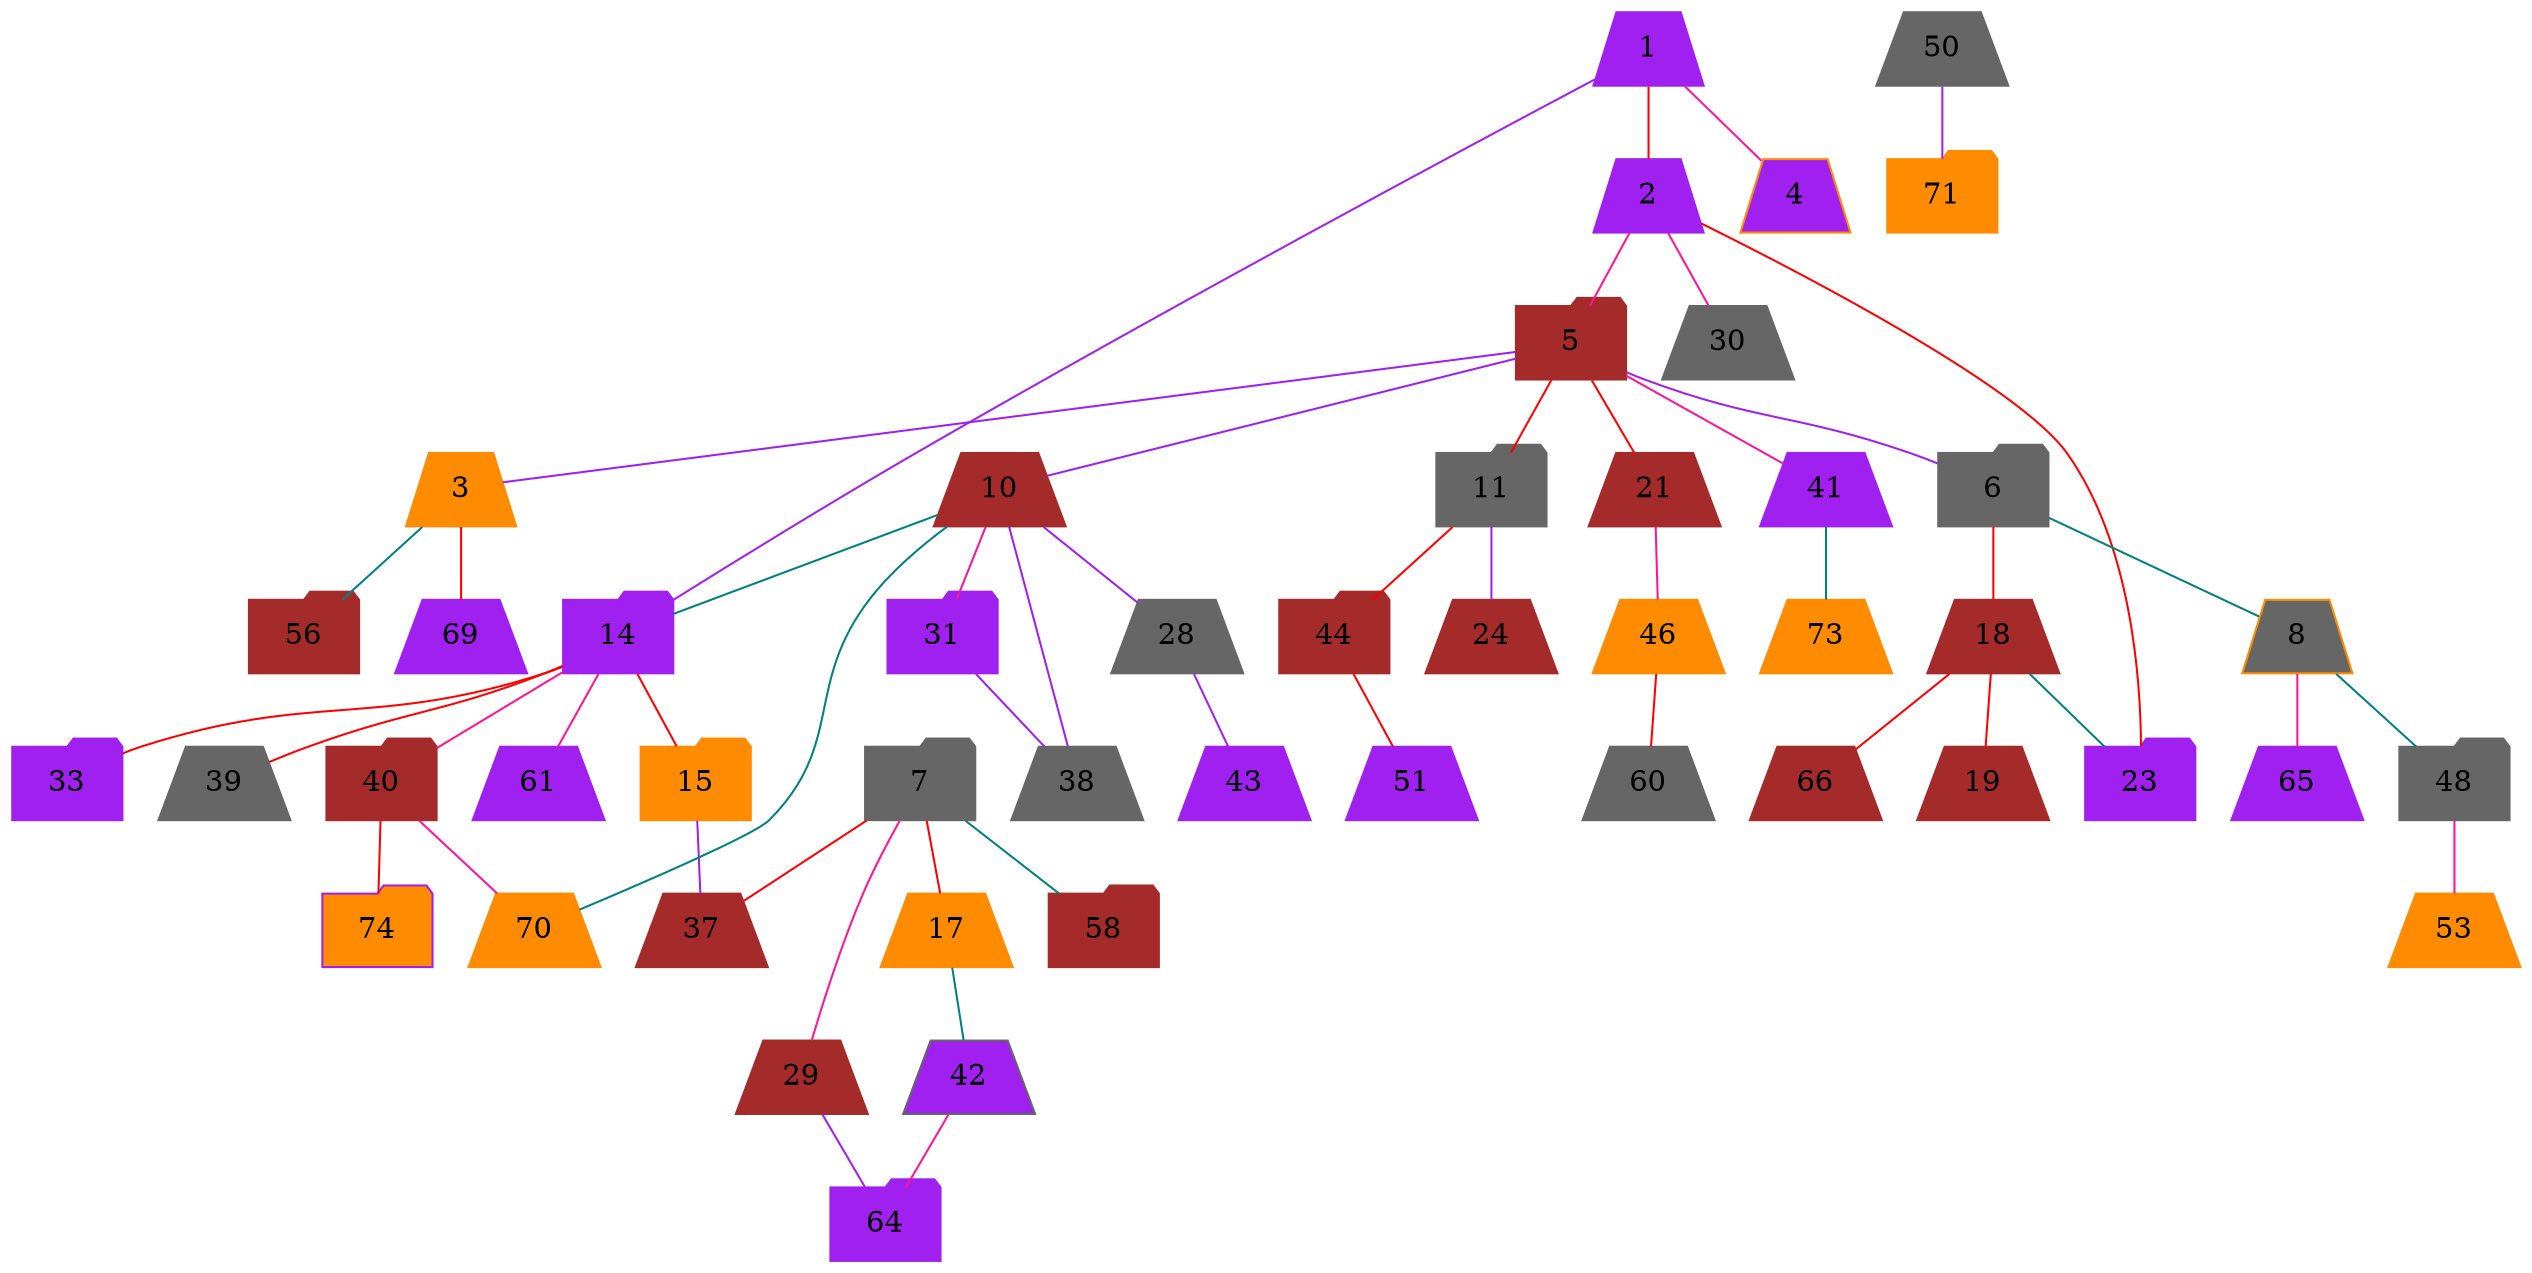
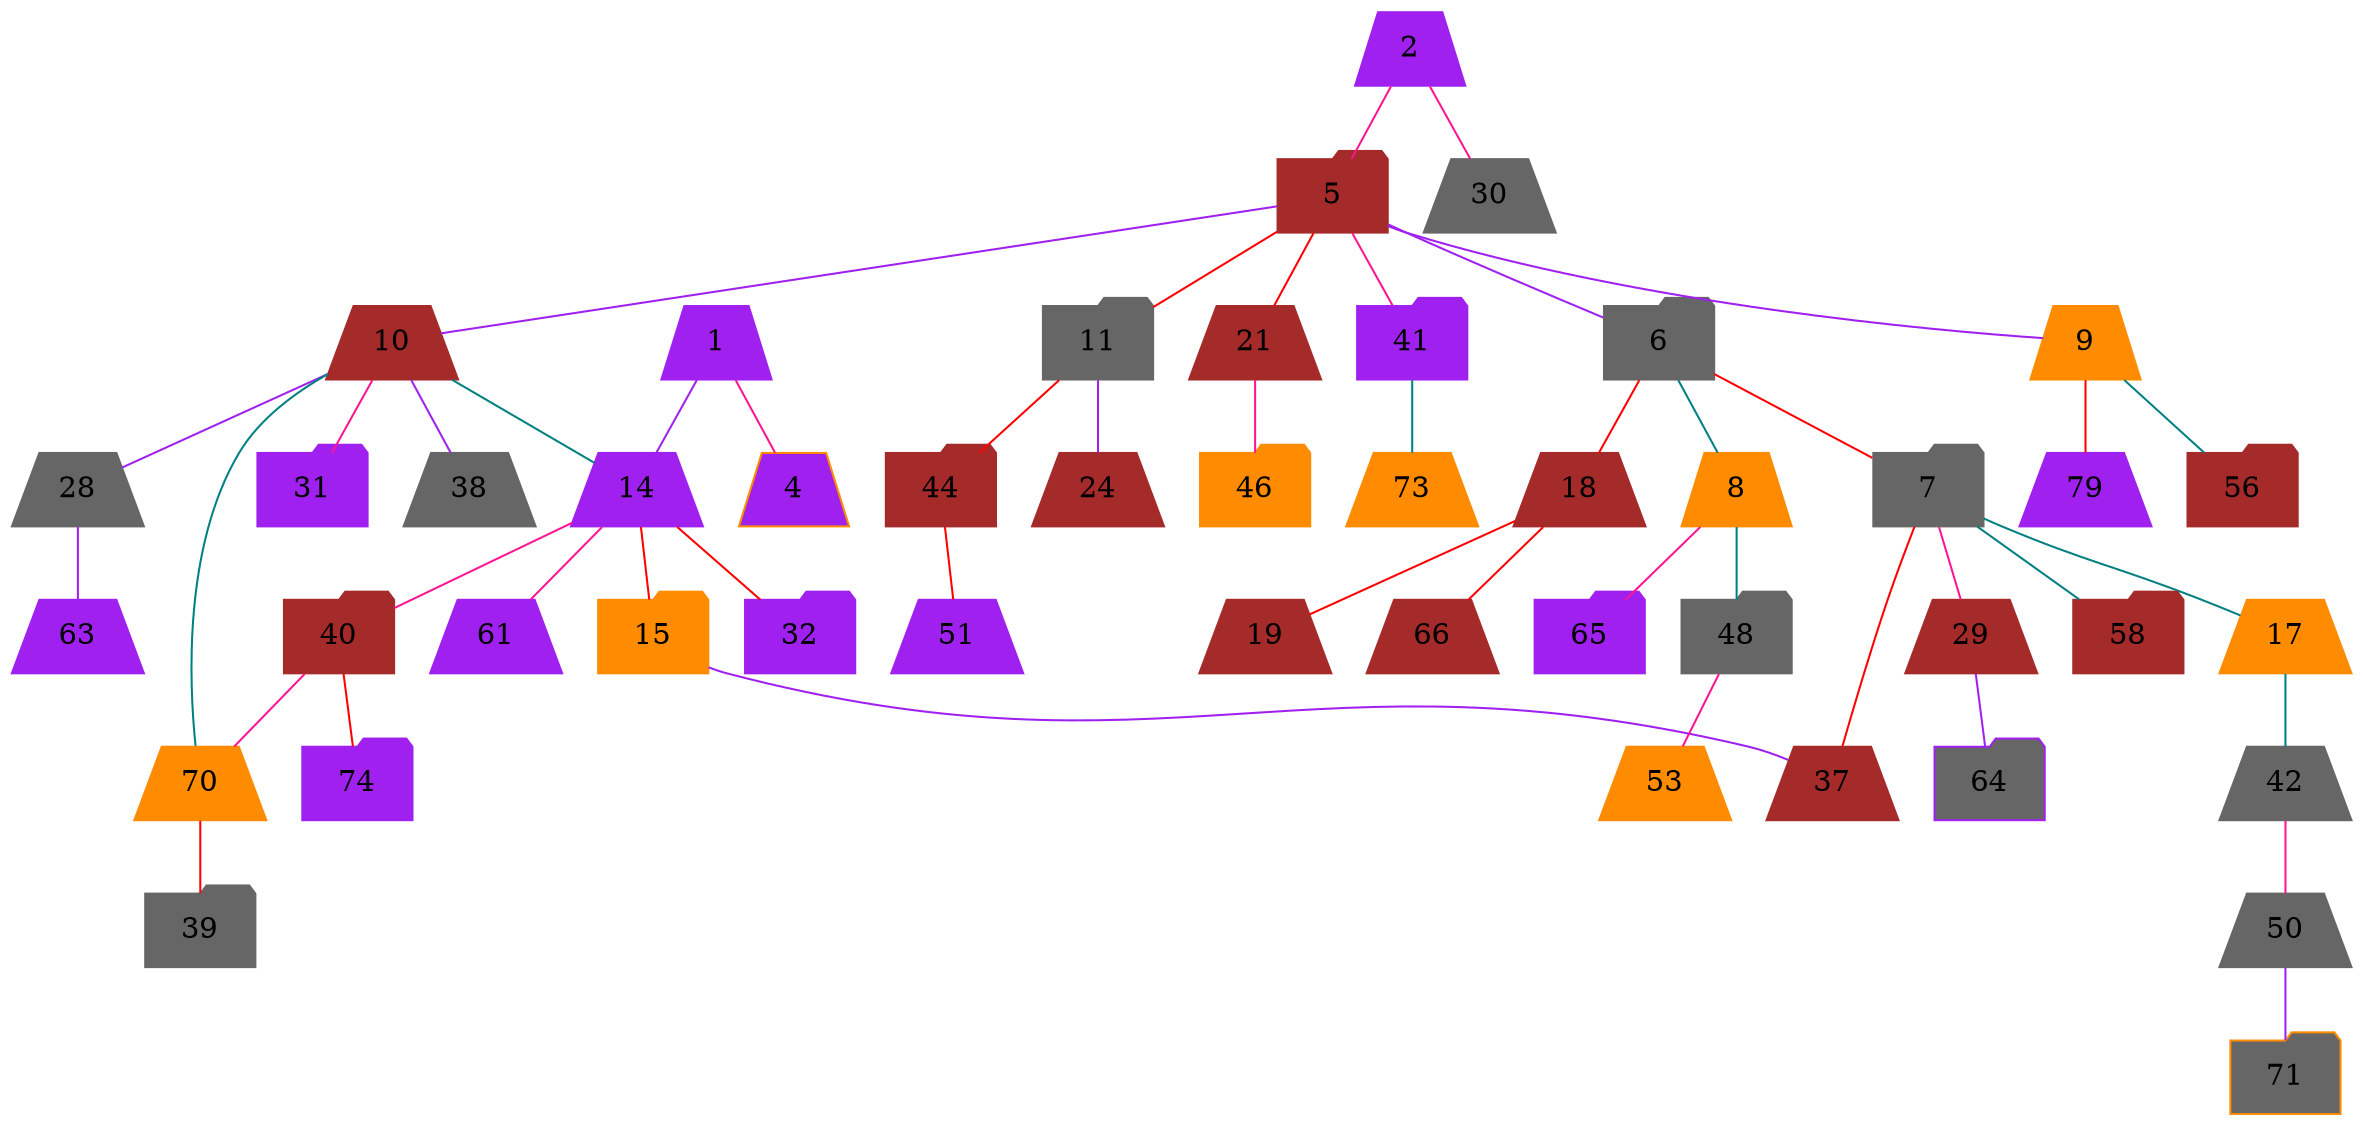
  graph {
    node [color=purple shape=trapezium style=filled]
    edge [color=red]
    1 [super="+13"]
    2 [super="+3"]
    4 [color=darkorange fillcolor=purple]
-   14 [shape=folder super="+26"]
+   14 [super="+26"]
    5 [color=brown shape=folder super="+27"]
-   23 [shape=folder super="+36"]
    30 [color=gray40]
    15 [color=darkorange shape=folder]
-   32 [shape=folder label=33]
-   39 [color=gray40]
+   32 [shape=folder]
+   39 [color=gray40 shape=folder]
    40 [color=brown shape=folder super="+43"]
    61
    6 [color=gray40 shape=folder super="+25"]
-   9 [color=darkorange super="+20" label=3]
+   9 [color=darkorange super="+20"]
    10 [color=brown super="+52"]
    11 [color=gray40 shape=folder super="+67"]
    21 [color=brown super="+34"]
-   41
-   46 [color=darkorange super="+55"]
-   60 [color=gray40]
+   41 [shape=folder]
+   46 [color=darkorange shape=folder super="+55"]
    7 [color=gray40 shape=folder super="+12"]
-   8 [color=darkorange super="+16" fillcolor=gray40]
+   8 [color=darkorange super="+16"]
    18 [color=brown super="+54"]
    56 [color=brown shape=folder super="+68"]
-   69
+   69 [label=79]
    28 [color=gray40]
    31 [shape=folder super="+47"]
    38 [color=gray40 super="+48"]
    70 [color=darkorange]
    24 [color=brown super="+35"]
    44 [color=brown shape=folder super="+45"]
    73 [color=darkorange]
    17 [color=darkorange super="+33"]
    29 [color=brown]
    37 [color=brown]
    58 [color=brown shape=folder]
    n37 [color=gray40 label=48 shape=folder super="+57"]
-   65
+   65 [shape=folder]
    19 [color=brown super="+22"]
    66 [color=brown]
-   42 [color=gray40 fillcolor=purple]
-   64 [shape=folder super="+72"]
+   42 [color=gray40]
+   64 [shape=folder super="+72" fillcolor=gray40]
    53 [color=darkorange]
-   63 [label=43]
+   63
    51 [super="+62"]
-   74 [shape=folder fillcolor=darkorange]
+   74 [shape=folder]
    50 [color=gray40 super="+59"]
-   71 [color=darkorange shape=folder]
-   1 -- 2
+   71 [color=darkorange shape=folder fillcolor=gray40]
    1 -- 4 [color=deeppink]
    1 -- 14 [color=purple]
    2 -- 5 [color=deeppink]
-   2 -- 23
    2 -- 30 [color=deeppink]
    14 -- 15
    14 -- 32
-   14 -- 39
+   70 -- 39
    14 -- 40 [color=deeppink]
    14 -- 61 [color=deeppink]
    5 -- 6 [color=purple]
    5 -- 9 [color=purple]
    5 -- 10 [color=purple]
    5 -- 11
    5 -- 21
    5 -- 41 [color=deeppink]
    15 -- 37 [color=purple]
    40 -- 70 [color=deeppink]
    40 -- 74
+   6 -- 7
    6 -- 8 [color=teal]
    6 -- 18
    9 -- 56 [color=teal]
    9 -- 69
    10 -- 14 [color=teal]
    10 -- 28 [color=purple]
    10 -- 31 [color=deeppink]
    10 -- 38 [color=purple]
    10 -- 70 [color=teal]
    11 -- 24 [color=purple]
    11 -- 44
    21 -- 46 [color=deeppink]
    41 -- 73 [color=teal]
-   46 -- 60
-   7 -- 17
+   7 -- 17 [color=teal]
    7 -- 29 [color=deeppink]
    7 -- 37
    7 -- 58 [color=teal]
    8 -- n37 [color=teal]
    8 -- 65 [color=deeppink]
-   18 -- 23 [color=teal]
    18 -- 19
    18 -- 66
    28 -- 63 [color=purple]
-   31 -- 38 [color=purple]
    44 -- 51
    17 -- 42 [color=teal]
    29 -- 64 [color=purple]
    n37 -- 53 [color=deeppink]
-   42 -- 64 [color=deeppink]
+   42 -- 50 [color=deeppink]
    50 -- 71 [color=purple]
  }
